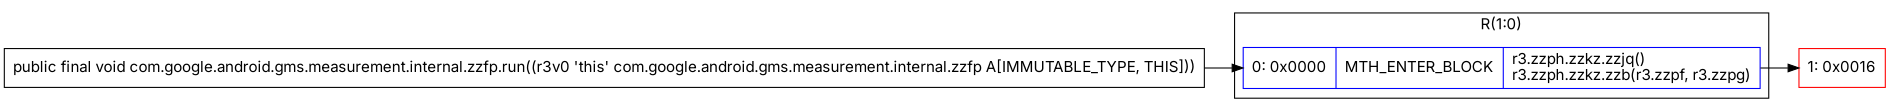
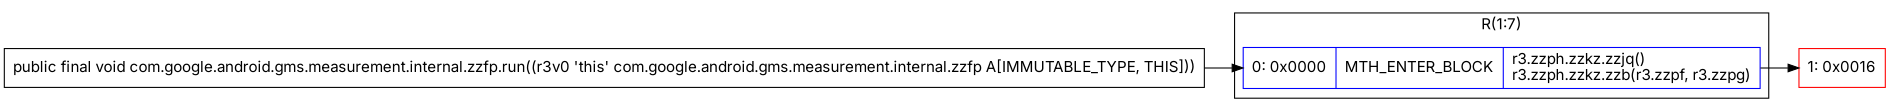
  digraph {
    rankdir=LR
    fontname=Inter
    node [shape=record fontname=Inter]
    edge [fontname=Inter]
    n1 [color=blue label="{0\:\ 0x0000|MTH_ENTER_BLOCK\l|r3.zzph.zzkz.zzjq()\lr3.zzph.zzkz.zzb(r3.zzpf, r3.zzpg)\l}"]
    n2 [color=red label="{1\:\ 0x0016}"]
    n3 [label="{public final void com.google.android.gms.measurement.internal.zzfp.run((r3v0 'this' com.google.android.gms.measurement.internal.zzfp A[IMMUTABLE_TYPE, THIS])) }"]
    subgraph cluster_1 {
-     label="R(1:0)"
+     label="R(1:7)"
      n1
    }
    n1 -> n2
    n3 -> n1
  }
